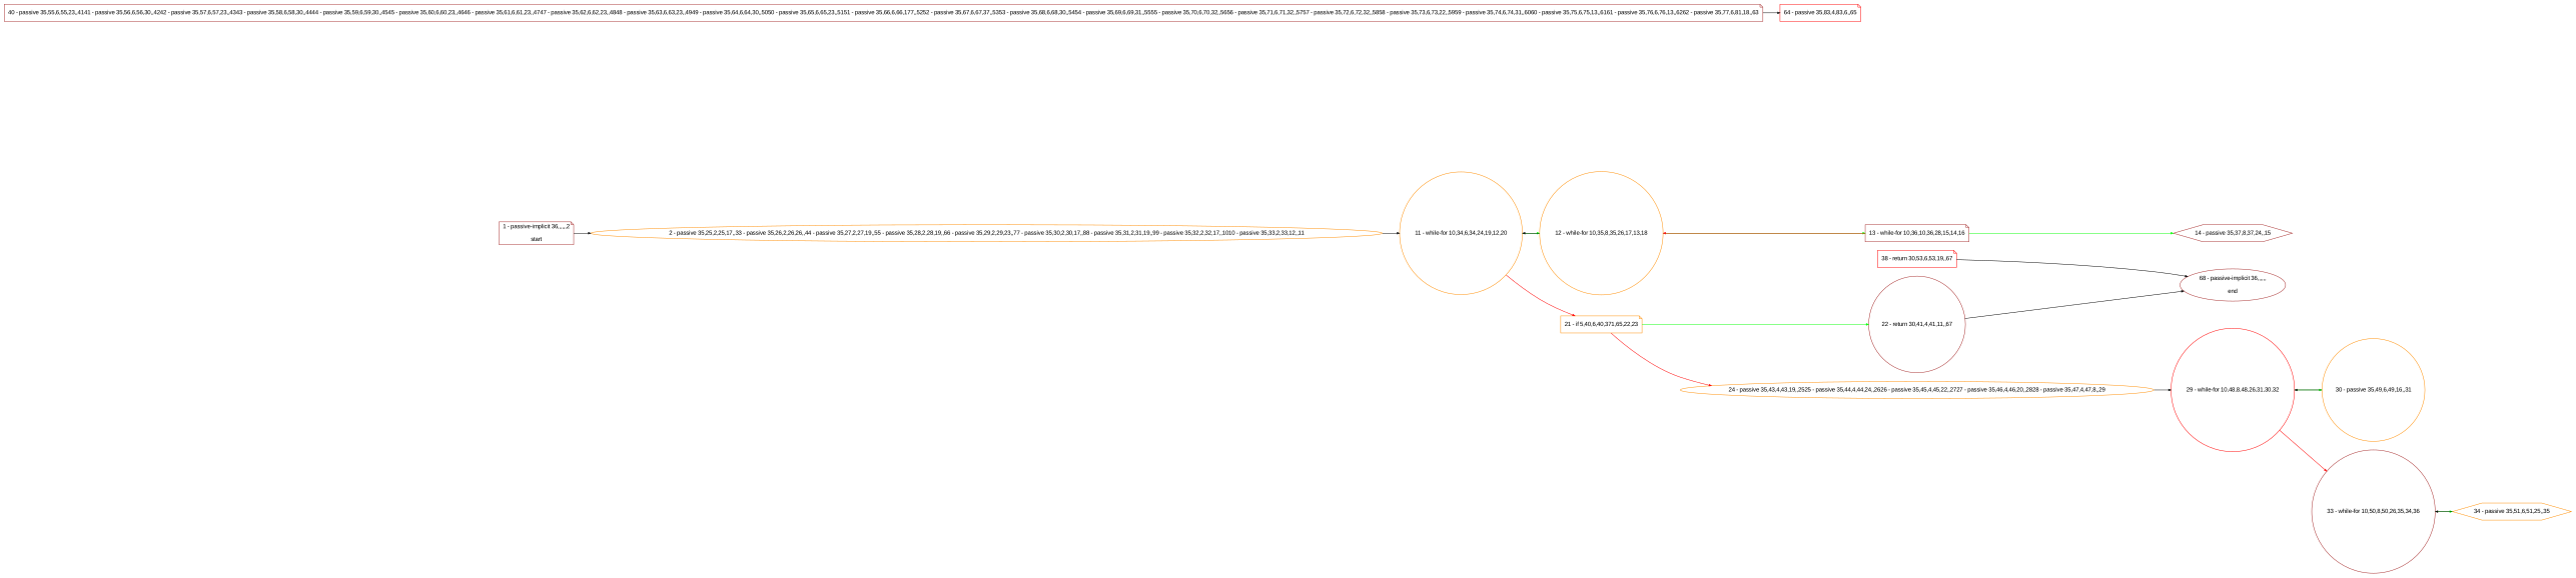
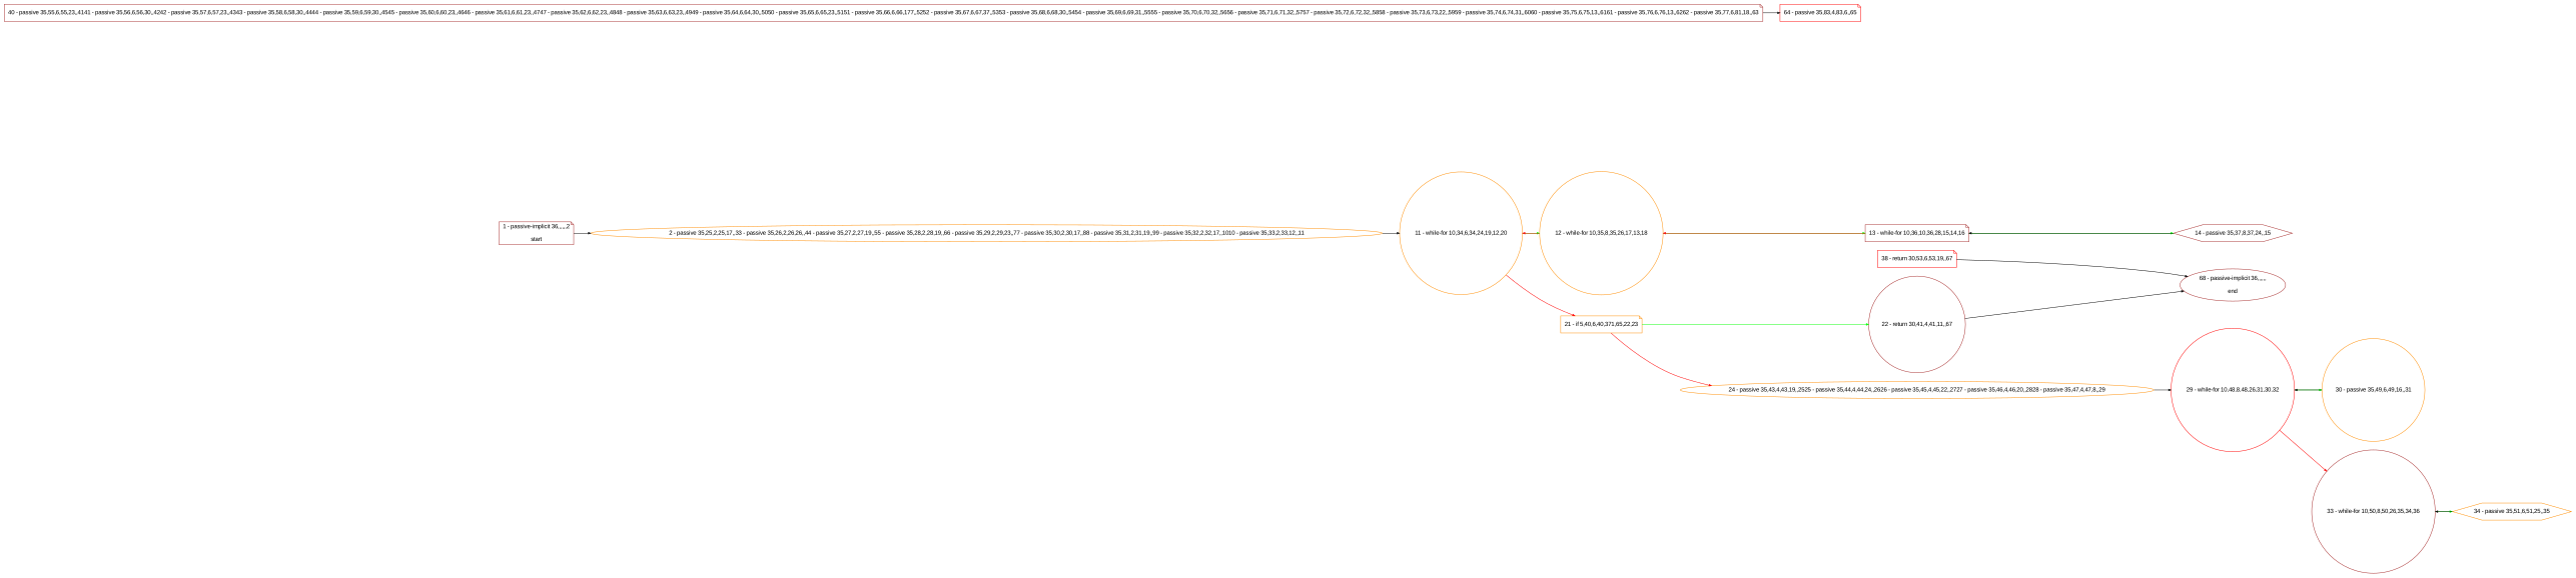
  digraph {
    bgcolor=white
    compound=true
    fillcolor="#FFFFCC"
    fontname=Arial
    fontsize=12
    pack=true
    packmode=clust
    rankdir=LR
    style="rounded,filled"
    node [color=darkorange compound=true fillcolor="#ffffff" fixedsize=false fontname=Arial fontsize=12 node_initialized=no shape=circle style=filled]
    edge [arrowhead=normal arrowsize=0.5 arrowtail=none color="#000000" compound=true dir=forward fontcolor=black fontname=Arial fontsize=12]
    n1 [label="2 - passive 35,25,2,25,17,,33 - passive 35,26,2,26,26,,44 - passive 35,27,2,27,19,,55 - passive 35,28,2,28,19,,66 - passive 35,29,2,29,23,,77 - passive 35,30,2,30,17,,88 - passive 35,31,2,31,19,,99 - passive 35,32,2,32,17,,1010 - passive 35,33,2,33,12,,11" shape=ellipse]
    n2 [label="11 - while-for 10,34,6,34,24,19,12,20"]
    n3 [label="12 - while-for 10,35,8,35,26,17,13,18"]
    n4 [label="21 - if 5,40,6,40,371,65,22,23" shape=note]
    n5 [color=brown label="1 - passive-implicit 36,,,,,,2\n\nstart" shape=note]
    n6 [color=brown label="13 - while-for 10,36,10,36,28,15,14,16" shape=note]
    n7 [color=brown label="22 - return 30,41,4,41,11,,67"]
    n8 [label="24 - passive 35,43,4,43,19,,2525 - passive 35,44,4,44,24,,2626 - passive 35,45,4,45,22,,2727 - passive 35,46,4,46,20,,2828 - passive 35,47,4,47,8,,29" shape=ellipse]
    n9 [color=brown label="14 - passive 35,37,8,37,24,,15" shape=hexagon]
    n10 [color=brown label="68 - passive-implicit 36,,,,,,\n\nend" shape=ellipse]
    n11 [color=red label="29 - while-for 10,48,8,48,26,31,30,32"]
    n12 [label="30 - passive 35,49,6,49,16,,31"]
    n13 [color=brown label="33 - while-for 10,50,8,50,26,35,34,36"]
    n14 [label="34 - passive 35,51,6,51,25,,35" shape=hexagon]
    n15 [color=red label="38 - return 30,53,6,53,19,,67" shape=note]
    n16 [color=brown label="40 - passive 35,55,6,55,23,,4141 - passive 35,56,6,56,30,,4242 - passive 35,57,6,57,23,,4343 - passive 35,58,6,58,30,,4444 - passive 35,59,6,59,30,,4545 - passive 35,60,6,60,23,,4646 - passive 35,61,6,61,23,,4747 - passive 35,62,6,62,23,,4848 - passive 35,63,6,63,23,,4949 - passive 35,64,6,64,30,,5050 - passive 35,65,6,65,23,,5151 - passive 35,66,6,66,177,,5252 - passive 35,67,6,67,37,,5353 - passive 35,68,6,68,30,,5454 - passive 35,69,6,69,31,,5555 - passive 35,70,6,70,32,,5656 - passive 35,71,6,71,32,,5757 - passive 35,72,6,72,32,,5858 - passive 35,73,6,73,22,,5959 - passive 35,74,6,74,31,,6060 - passive 35,75,6,75,13,,6161 - passive 35,76,6,76,13,,6262 - passive 35,77,6,81,18,,63" shape=note]
    n17 [color=red label="64 - passive 35,83,4,83,6,,65" shape=note]
    n1 -> n2
    n2 -> n3 [color="#00ff00" label=yes]
    n2 -> n4 [color="#ff0000" label=no]
-   n3 -> n2 [label=no]
+   n3 -> n2 [color="#ff0000" label=no]
    n3 -> n6 [color="#00ff00" label=yes]
    n4 -> n7 [color="#00ff00" label=yes]
    n4 -> n8 [color="#ff0000" label=no]
    n5 -> n1
    n6 -> n3 [color="#ff0000" label=no]
    n6 -> n9 [color="#00ff00" label=yes]
    n7 -> n10
    n8 -> n11
+   n9 -> n6
    n11 -> n12 [color="#00ff00" label=yes]
    n11 -> n13 [color="#ff0000" label=no]
    n12 -> n11
    n13 -> n14 [color="#00ff00" label=yes]
    n14 -> n13
    n15 -> n10
    n16 -> n17
  }
